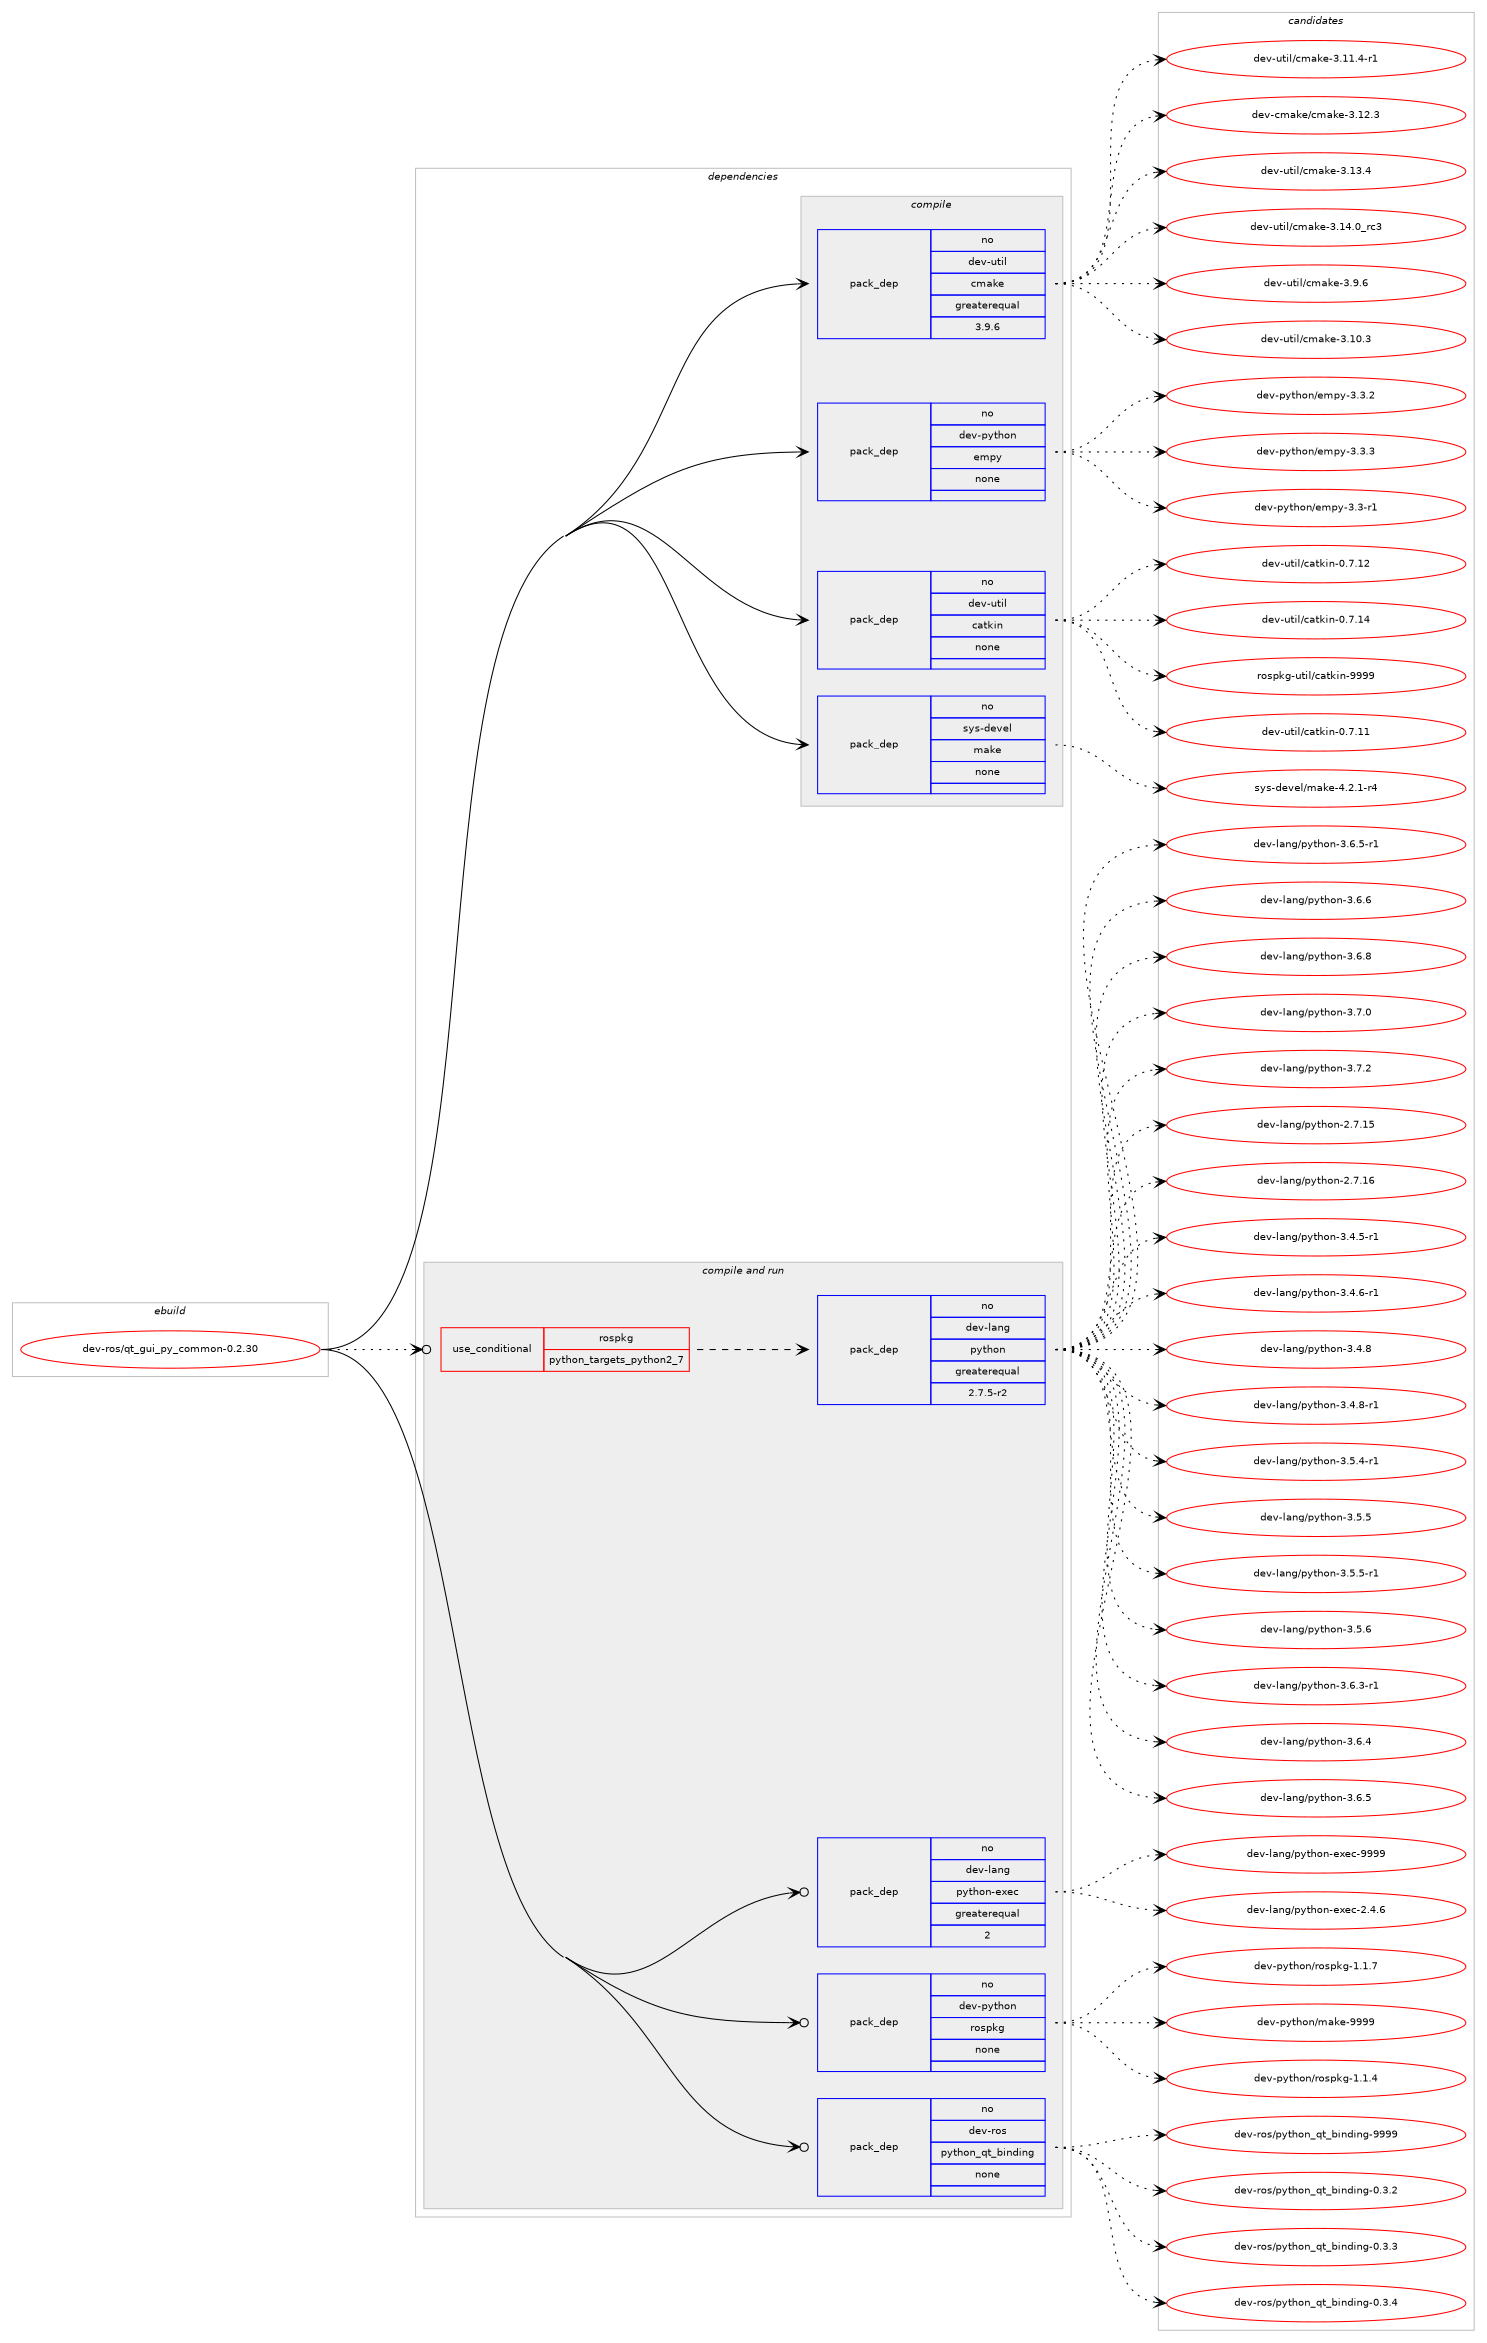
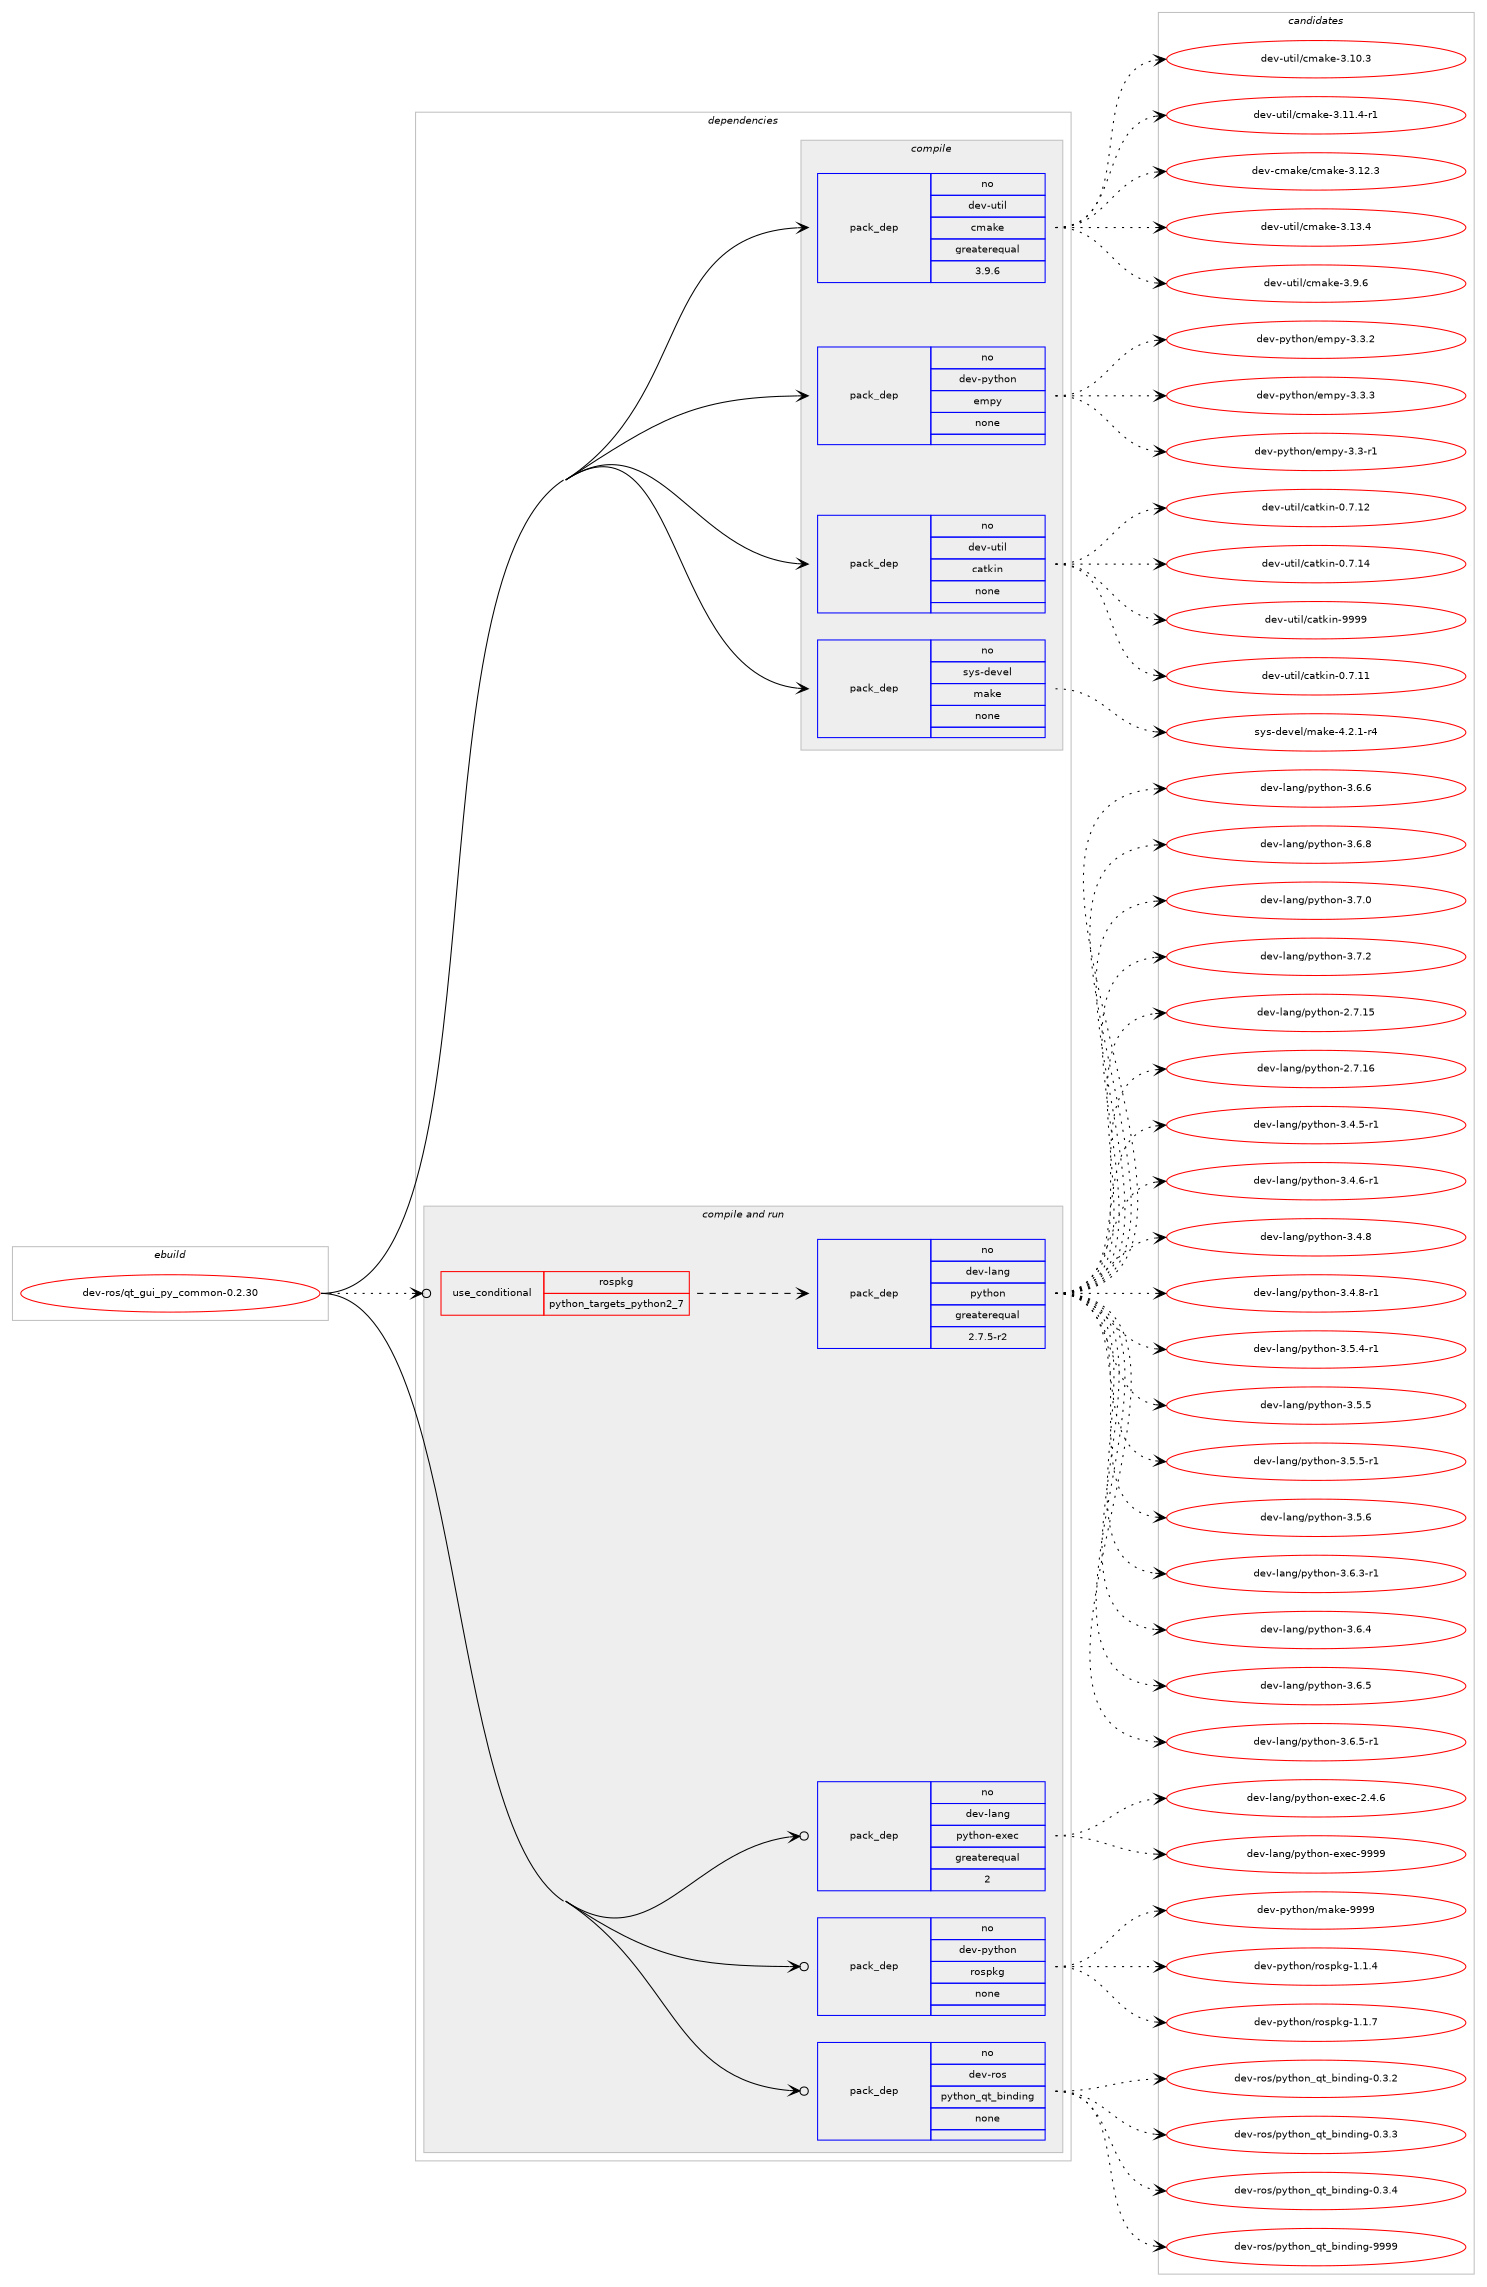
  digraph {
    compound=true
    concentrate=true
    fontname=Helvetica
    fontsize=10
    newrank=true
    rankdir=LR
    ranksep=1.5
    node [color=red fontname=Helvetica fontsize=10]
    edge [arrowhead=vee headport=w style=dotted tailport=e weight=100]
    n1 [label="dev-ros/qt_gui_py_common-0.2.30" width=4]
    n2 [color=blue label=<<TABLE BORDER="0" CELLBORDER="1" CELLSPACING="0" CELLPADDING="4" WIDTH="220"><TR><TD ROWSPAN="6" CELLPADDING="30">pack_dep</TD></TR><TR><TD WIDTH="110">no</TD></TR><TR><TD>dev-util</TD></TR><TR><TD>cmake</TD></TR><TR><TD>greaterequal</TD></TR><TR><TD>3.9.6</TD></TR></TABLE>> shape=none]
    n3 [color=blue label=<<TABLE BORDER="0" CELLBORDER="1" CELLSPACING="0" CELLPADDING="4" WIDTH="220"><TR><TD ROWSPAN="6" CELLPADDING="30">pack_dep</TD></TR><TR><TD WIDTH="110">no</TD></TR><TR><TD>dev-python</TD></TR><TR><TD>empy</TD></TR><TR><TD>none</TD></TR><TR><TD></TD></TR></TABLE>> shape=none]
    n4 [color=blue label=<<TABLE BORDER="0" CELLBORDER="1" CELLSPACING="0" CELLPADDING="4" WIDTH="220"><TR><TD ROWSPAN="6" CELLPADDING="30">pack_dep</TD></TR><TR><TD WIDTH="110">no</TD></TR><TR><TD>dev-util</TD></TR><TR><TD>catkin</TD></TR><TR><TD>none</TD></TR><TR><TD></TD></TR></TABLE>> shape=none]
    n5 [color=blue label=<<TABLE BORDER="0" CELLBORDER="1" CELLSPACING="0" CELLPADDING="4" WIDTH="220"><TR><TD ROWSPAN="6" CELLPADDING="30">pack_dep</TD></TR><TR><TD WIDTH="110">no</TD></TR><TR><TD>sys-devel</TD></TR><TR><TD>make</TD></TR><TR><TD>none</TD></TR><TR><TD></TD></TR></TABLE>> shape=none]
    n6 [color=blue label=<<TABLE BORDER="0" CELLBORDER="1" CELLSPACING="0" CELLPADDING="4" WIDTH="220"><TR><TD ROWSPAN="6" CELLPADDING="30">pack_dep</TD></TR><TR><TD WIDTH="110">no</TD></TR><TR><TD>dev-lang</TD></TR><TR><TD>python</TD></TR><TR><TD>greaterequal</TD></TR><TR><TD>2.7.5-r2</TD></TR></TABLE>> shape=none]
    n7 [label=<<TABLE BORDER="0" CELLBORDER="1" CELLSPACING="0" CELLPADDING="4"><TR><TD ROWSPAN="3" CELLPADDING="10">use_conditional</TD></TR><TR><TD>rospkg</TD></TR><TR><TD>python_targets_python2_7</TD></TR></TABLE>> shape=none]
    n8 [color=blue label=<<TABLE BORDER="0" CELLBORDER="1" CELLSPACING="0" CELLPADDING="4" WIDTH="220"><TR><TD ROWSPAN="6" CELLPADDING="30">pack_dep</TD></TR><TR><TD WIDTH="110">no</TD></TR><TR><TD>dev-lang</TD></TR><TR><TD>python-exec</TD></TR><TR><TD>greaterequal</TD></TR><TR><TD>2</TD></TR></TABLE>> shape=none]
    n9 [color=blue label=<<TABLE BORDER="0" CELLBORDER="1" CELLSPACING="0" CELLPADDING="4" WIDTH="220"><TR><TD ROWSPAN="6" CELLPADDING="30">pack_dep</TD></TR><TR><TD WIDTH="110">no</TD></TR><TR><TD>dev-python</TD></TR><TR><TD>rospkg</TD></TR><TR><TD>none</TD></TR><TR><TD></TD></TR></TABLE>> shape=none]
    n10 [color=blue label=<<TABLE BORDER="0" CELLBORDER="1" CELLSPACING="0" CELLPADDING="4" WIDTH="220"><TR><TD ROWSPAN="6" CELLPADDING="30">pack_dep</TD></TR><TR><TD WIDTH="110">no</TD></TR><TR><TD>dev-ros</TD></TR><TR><TD>python_qt_binding</TD></TR><TR><TD>none</TD></TR><TR><TD></TD></TR></TABLE>> shape=none]
    n11 [label="dev-python/empy-3.3-r1" width=4]
    n12 [label="dev-python/empy-3.3.2" width=4]
    n13 [label="dev-python/empy-3.3.3" width=4]
    n14 [label="dev-util/catkin-0.7.11" width=4]
    n15 [label="dev-util/catkin-0.7.12" width=4]
    n16 [label="dev-util/catkin-0.7.14" width=4]
-   n17 [label="rospkg-util/catkin-9999" width=4]
+   n17 [label="dev-util/catkin-9999" width=4]
    n18 [label="dev-util/cmake-3.10.3" width=4]
    n19 [label="dev-util/cmake-3.11.4-r1" width=4]
    n20 [label="dev-cmake/cmake-3.12.3" width=4]
    n21 [label="dev-util/cmake-3.13.4" width=4]
-   n22 [label="dev-util/cmake-3.14.0_rc3" width=4]
    n23 [label="dev-util/cmake-3.9.6" width=4]
    n24 [label="sys-devel/make-4.2.1-r4" width=4]
    n25 [label="dev-lang/python-2.7.15" width=4]
    n26 [label="dev-lang/python-2.7.16" width=4]
    n27 [label="dev-lang/python-3.4.5-r1" width=4]
    n28 [label="dev-lang/python-3.4.6-r1" width=4]
    n29 [label="dev-lang/python-3.4.8" width=4]
    n30 [label="dev-lang/python-3.4.8-r1" width=4]
    n31 [label="dev-lang/python-3.5.4-r1" width=4]
    n32 [label="dev-lang/python-3.5.5" width=4]
    n33 [label="dev-lang/python-3.5.5-r1" width=4]
    n34 [label="dev-lang/python-3.5.6" width=4]
    n35 [label="dev-lang/python-3.6.3-r1" width=4]
    n36 [label="dev-lang/python-3.6.4" width=4]
    n37 [label="dev-lang/python-3.6.5" width=4]
    n38 [label="dev-lang/python-3.6.5-r1" width=4]
    n39 [label="dev-lang/python-3.6.6" width=4]
    n40 [label="dev-lang/python-3.6.8" width=4]
    n41 [label="dev-lang/python-3.7.0" width=4]
    n42 [label="dev-lang/python-3.7.2" width=4]
    n43 [label="dev-lang/python-exec-2.4.6" width=4]
    n44 [label="dev-lang/python-exec-9999" width=4]
    n45 [label="dev-python/rospkg-1.1.4" width=4]
    n46 [label="dev-python/rospkg-1.1.7" width=4]
    n47 [label="dev-python/make-9999" width=4]
    n48 [label="dev-ros/python_qt_binding-0.3.2" width=4]
    n49 [label="dev-ros/python_qt_binding-0.3.3" width=4]
    n50 [label="dev-ros/python_qt_binding-0.3.4" width=4]
    n51 [label="dev-ros/python_qt_binding-9999" width=4]
    subgraph cluster_1 {
      color=gray
      label=<<i>ebuild</i>>
      rank=same
      n1
    }
    subgraph cluster_2 {
      color=gray
      label=<<i>dependencies</i>>
      subgraph cluster_3 {
        color=gray
        fillcolor="#eeeeee"
        label=<<i>compile</i>>
        style=filled
        subgraph sub_4 {
          color=gray
          fillcolor="#eeeeee"
          label=<<i>compile</i>>
          style=filled
          n2
        }
        subgraph sub_5 {
          color=gray
          fillcolor="#eeeeee"
          label=<<i>compile</i>>
          style=filled
          n3
        }
        subgraph sub_6 {
          color=gray
          fillcolor="#eeeeee"
          label=<<i>compile</i>>
          style=filled
          n4
        }
        subgraph sub_7 {
          color=gray
          fillcolor="#eeeeee"
          label=<<i>compile</i>>
          style=filled
          n5
        }
      }
      subgraph cluster_8 {
        color=gray
        fillcolor="#eeeeee"
        label=<<i>compile and run</i>>
        style=filled
        subgraph sub_9 {
          color=gray
          fillcolor="#eeeeee"
          label=<<i>compile and run</i>>
          style=filled
          n7
          subgraph sub_10 {
            color=gray
            fillcolor="#eeeeee"
            label=<<i>compile and run</i>>
            style=filled
            n6
          }
        }
        subgraph sub_11 {
          color=gray
          fillcolor="#eeeeee"
          label=<<i>compile and run</i>>
          style=filled
          n8
        }
        subgraph sub_12 {
          color=gray
          fillcolor="#eeeeee"
          label=<<i>compile and run</i>>
          style=filled
          n9
        }
        subgraph sub_13 {
          color=gray
          fillcolor="#eeeeee"
          label=<<i>compile and run</i>>
          style=filled
          n10
        }
      }
      subgraph cluster_14 {
        color=gray
        fillcolor="#eeeeee"
        label=<<i>run</i>>
        style=filled
      }
    }
    subgraph cluster_15 {
      color=gray
      label=<<i>candidates</i>>
      rank=same
      subgraph sub_16 {
        color=black
        label=<<i>candidates</i>>
        nodesep=1
        rank=same
        n11
        n12
        n13
      }
      subgraph sub_17 {
        color=black
        label=<<i>candidates</i>>
        nodesep=1
        rank=same
        n14
        n15
        n16
        n17
      }
      subgraph sub_18 {
        color=black
        label=<<i>candidates</i>>
        nodesep=1
        rank=same
        n18
        n19
        n20
        n21
-       n22
        n23
      }
      subgraph sub_19 {
        color=black
        label=<<i>candidates</i>>
        nodesep=1
        rank=same
        n24
      }
      subgraph sub_20 {
        color=black
        label=<<i>candidates</i>>
        nodesep=1
        rank=same
        n25
        n26
        n27
        n28
        n29
        n30
        n31
        n32
        n33
        n34
        n35
        n36
        n37
        n38
        n39
        n40
        n41
        n42
      }
      subgraph sub_21 {
        color=black
        label=<<i>candidates</i>>
        nodesep=1
        rank=same
        n43
        n44
      }
      subgraph sub_22 {
        color=black
        label=<<i>candidates</i>>
        nodesep=1
        rank=same
        n45
        n46
        n47
      }
      subgraph sub_23 {
        color=black
        label=<<i>candidates</i>>
        nodesep=1
        rank=same
        n48
        n49
        n50
        n51
      }
    }
    n1 -> n2 [style=solid weight=20]
    n1 -> n3 [style=solid weight=20]
    n1 -> n4 [style=solid weight=20]
    n1 -> n5 [style=solid weight=20]
    n1 -> n7 [arrowhead=odotvee weight=20]
    n1 -> n8 [arrowhead=odotvee style=solid weight=20]
    n1 -> n9 [arrowhead=odotvee style=solid weight=20]
    n1 -> n10 [arrowhead=odotvee style=solid weight=20]
    n2 -> n18
    n2 -> n19
    n2 -> n20
    n2 -> n21
-   n2 -> n22
    n2 -> n23
    n3 -> n11
    n3 -> n12
    n3 -> n13
    n4 -> n14
    n4 -> n15
    n4 -> n16
    n4 -> n17
    n5 -> n24
    n6 -> n25
    n6 -> n26
    n6 -> n27
    n6 -> n28
    n6 -> n29
    n6 -> n30
    n6 -> n31
    n6 -> n32
    n6 -> n33
    n6 -> n34
    n6 -> n35
    n6 -> n36
    n6 -> n37
    n6 -> n38
    n6 -> n39
    n6 -> n40
    n6 -> n41
    n6 -> n42
    n7 -> n6 [style=dashed weight=20]
    n8 -> n43
    n8 -> n44
    n9 -> n45
    n9 -> n46
    n9 -> n47
    n10 -> n48
    n10 -> n49
    n10 -> n50
    n10 -> n51
  }
